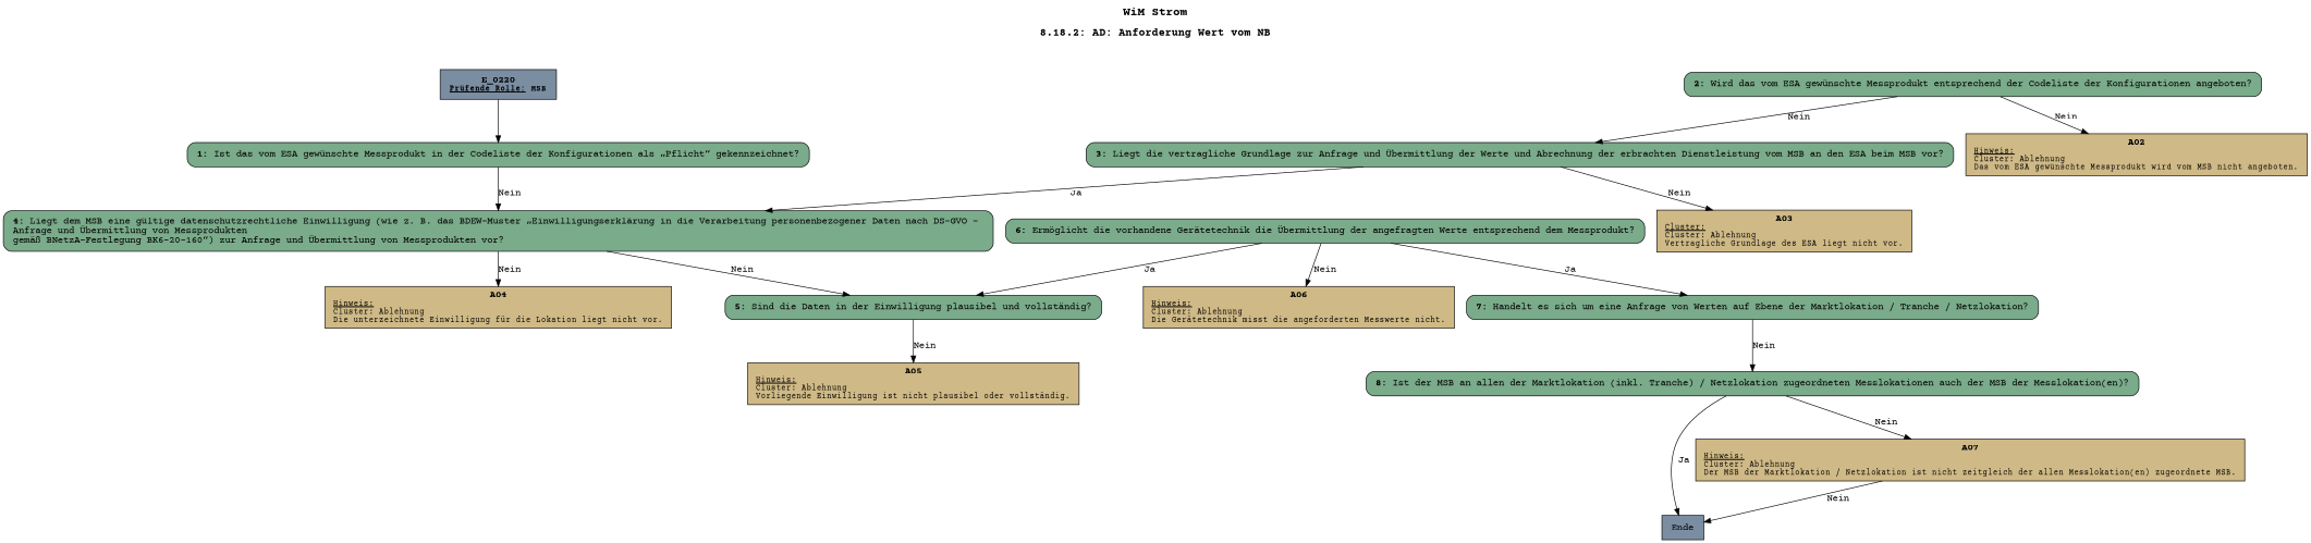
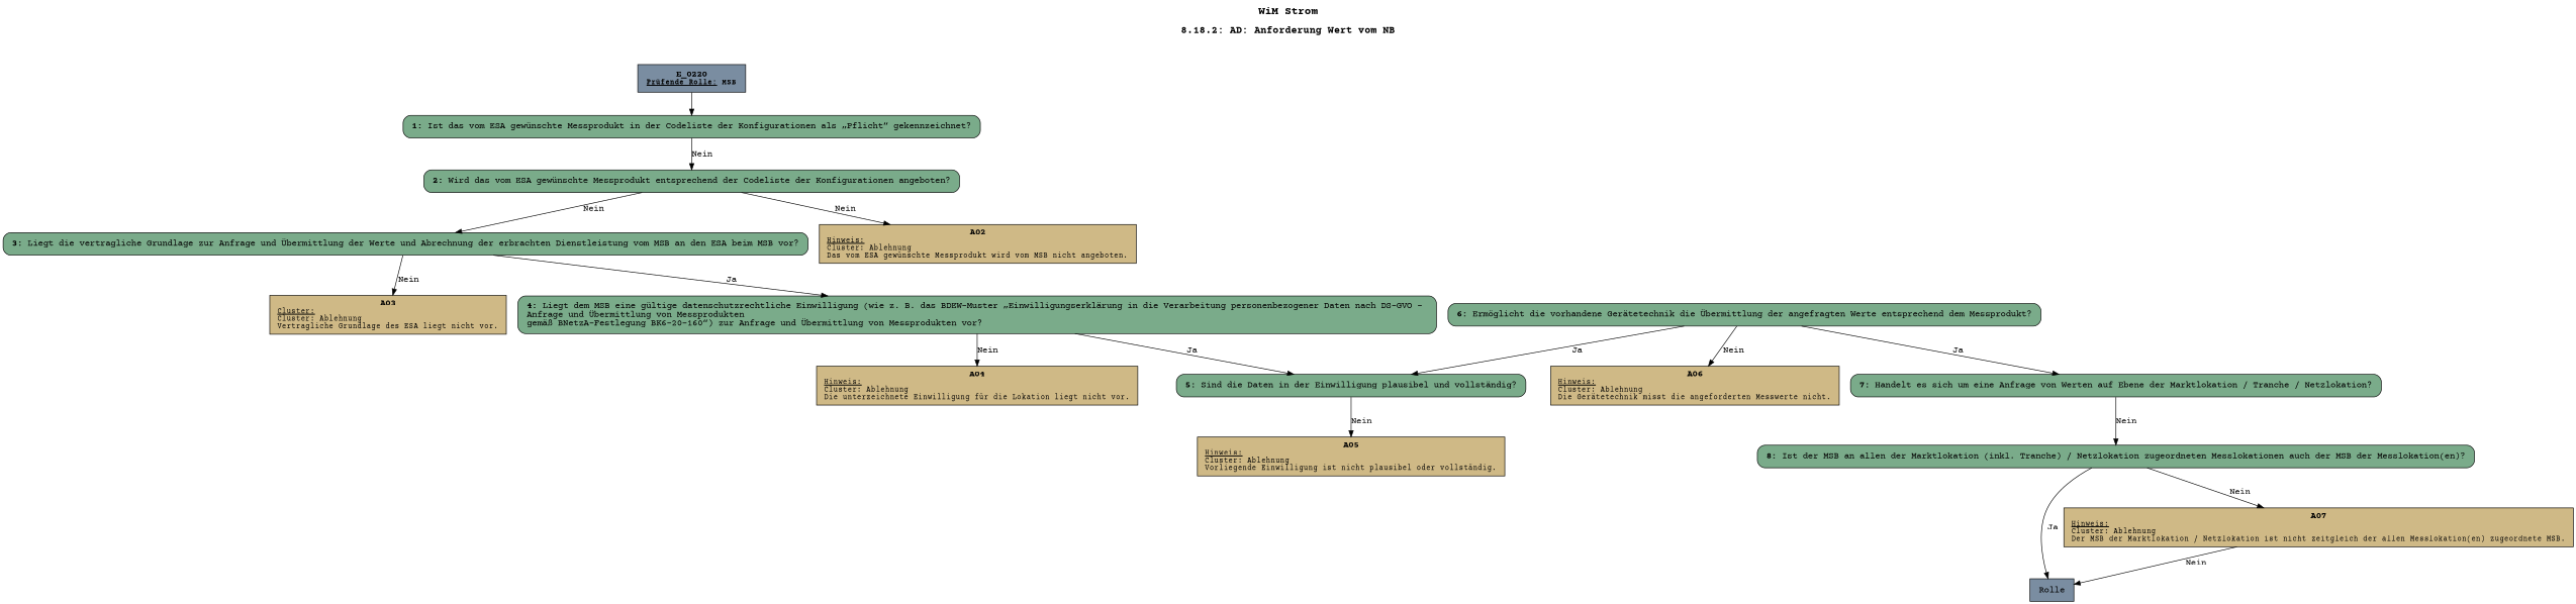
  digraph {
    fontname="Courier Prime"
    label=<<B><FONT POINT-SIZE="18">WiM Strom</FONT></B><BR/><BR/><B><FONT POINT-SIZE="16">8.18.2: AD: Anforderung Wert vom NB</FONT></B><BR/><BR/><BR/><BR/>>
    labelloc=t
    node [fillcolor="#7aab8a" fontname="Courier Prime" margin="0.2,0.12" shape=box style=filled]
    edge [fontname="Courier Prime"]
    n1 [fillcolor="#7a8da1" label=<<B>E_0220</B><BR align="center"/><FONT point-size="12"><B><U>Prüfende Rolle:</U> MSB</B></FONT><BR align="center"/>>]
    n2 [label=<<B>1: </B>Ist das vom ESA gewünschte Messprodukt in der Codeliste der Konfigurationen als „Pflicht“ gekennzeichnet?<BR align="left"/>> style="filled,rounded"]
    n3 [label=<<B>2: </B>Wird das vom ESA gewünschte Messprodukt entsprechend der Codeliste der Konfigurationen angeboten?<BR align="left"/>> style="filled,rounded"]
    n4 [label=<<B>3: </B>Liegt die vertragliche Grundlage zur Anfrage und Übermittlung der Werte und Abrechnung der erbrachten Dienstleistung vom MSB an den ESA beim MSB vor?<BR align="left"/>> style="filled,rounded"]
    n5 [fillcolor="#cfb986" label=<<B>A02</B><BR align="center"/><FONT point-size="12"><U>Hinweis:</U><BR align="left"/>Cluster: Ablehnung<BR align="left"/>Das vom ESA gewünschte Messprodukt wird vom MSB nicht angeboten.<BR align="left"/></FONT>> margin="0.17,0.08"]
    n6 [fillcolor="#cfb986" label=<<B>A03</B><BR align="center"/><FONT point-size="12"><U>Cluster:</U><BR align="left"/>Cluster: Ablehnung<BR align="left"/>Vertragliche Grundlage des ESA liegt nicht vor.<BR align="left"/></FONT>> margin="0.17,0.08"]
    n7 [label=<<B>4: </B>Liegt dem MSB eine gültige datenschutzrechtliche Einwilligung (wie z. B. das BDEW-Muster „Einwilligungserklärung in die Verarbeitung personenbezogener Daten nach DS-GVO - <BR align="left"/>Anfrage und Übermittlung von Messprodukten <BR align="left"/>gemäß BNetzA-Festlegung BK6-20-160“) zur Anfrage und Übermittlung von Messprodukten vor?<BR align="left"/>> style="filled,rounded"]
    n8 [fillcolor="#cfb986" label=<<B>A04</B><BR align="center"/><FONT point-size="12"><U>Hinweis:</U><BR align="left"/>Cluster: Ablehnung<BR align="left"/>Die unterzeichnete Einwilligung für die Lokation liegt nicht vor.<BR align="left"/></FONT>> margin="0.17,0.08"]
    n9 [label=<<B>5: </B>Sind die Daten in der Einwilligung plausibel und vollständig?<BR align="left"/>> style="filled,rounded"]
    n10 [fillcolor="#cfb986" label=<<B>A05</B><BR align="center"/><FONT point-size="12"><U>Hinweis:</U><BR align="left"/>Cluster: Ablehnung<BR align="left"/>Vorliegende Einwilligung ist nicht plausibel oder vollständig.<BR align="left"/></FONT>> margin="0.17,0.08"]
    n11 [label=<<B>6: </B>Ermöglicht die vorhandene Gerätetechnik die Übermittlung der angefragten Werte entsprechend dem Messprodukt?<BR align="left"/>> style="filled,rounded"]
    n12 [fillcolor="#cfb986" label=<<B>A06</B><BR align="center"/><FONT point-size="12"><U>Hinweis:</U><BR align="left"/>Cluster: Ablehnung<BR align="left"/>Die Gerätetechnik misst die angeforderten Messwerte nicht.<BR align="left"/></FONT>> margin="0.17,0.08"]
    n13 [label=<<B>7: </B>Handelt es sich um eine Anfrage von Werten auf Ebene der Marktlokation / Tranche / Netzlokation?<BR align="left"/>> style="filled,rounded"]
    n14 [label=<<B>8: </B>Ist der MSB an allen der Marktlokation (inkl. Tranche) / Netzlokation zugeordneten Messlokationen auch der MSB der Messlokation(en)?<BR align="left"/>> style="filled,rounded"]
-   n15 [fillcolor="#7a8da1" label=Ende]
+   n15 [fillcolor="#7a8da1" label=Rolle]
    n16 [fillcolor="#cfb986" label=<<B>A07</B><BR align="center"/><FONT point-size="12"><U>Hinweis:</U><BR align="left"/>Cluster: Ablehnung<BR align="left"/>Der MSB der Marktlokation / Netzlokation ist nicht zeitgleich der allen Messlokation(en) zugeordnete MSB.<BR align="left"/></FONT>> margin="0.17,0.08"]
    n1 -> n2
-   n2 -> n7 [label=Nein]
+   n2 -> n3 [label=Nein]
    n3 -> n4 [label=Nein]
    n3 -> n5 [label=Nein]
    n4 -> n6 [label=Nein]
    n4 -> n7 [label=Ja]
    n7 -> n8 [label=Nein]
-   n7 -> n9 [label=Nein]
+   n7 -> n9 [label=Ja]
    n9 -> n10 [label=Nein]
    n11 -> n9 [label=Ja]
    n11 -> n12 [label=Nein]
    n11 -> n13 [label=Ja]
    n13 -> n14 [label=Nein]
    n14 -> n15 [label=Ja]
    n14 -> n16 [label=Nein]
    n16 -> n15 [label=Nein]
  }
